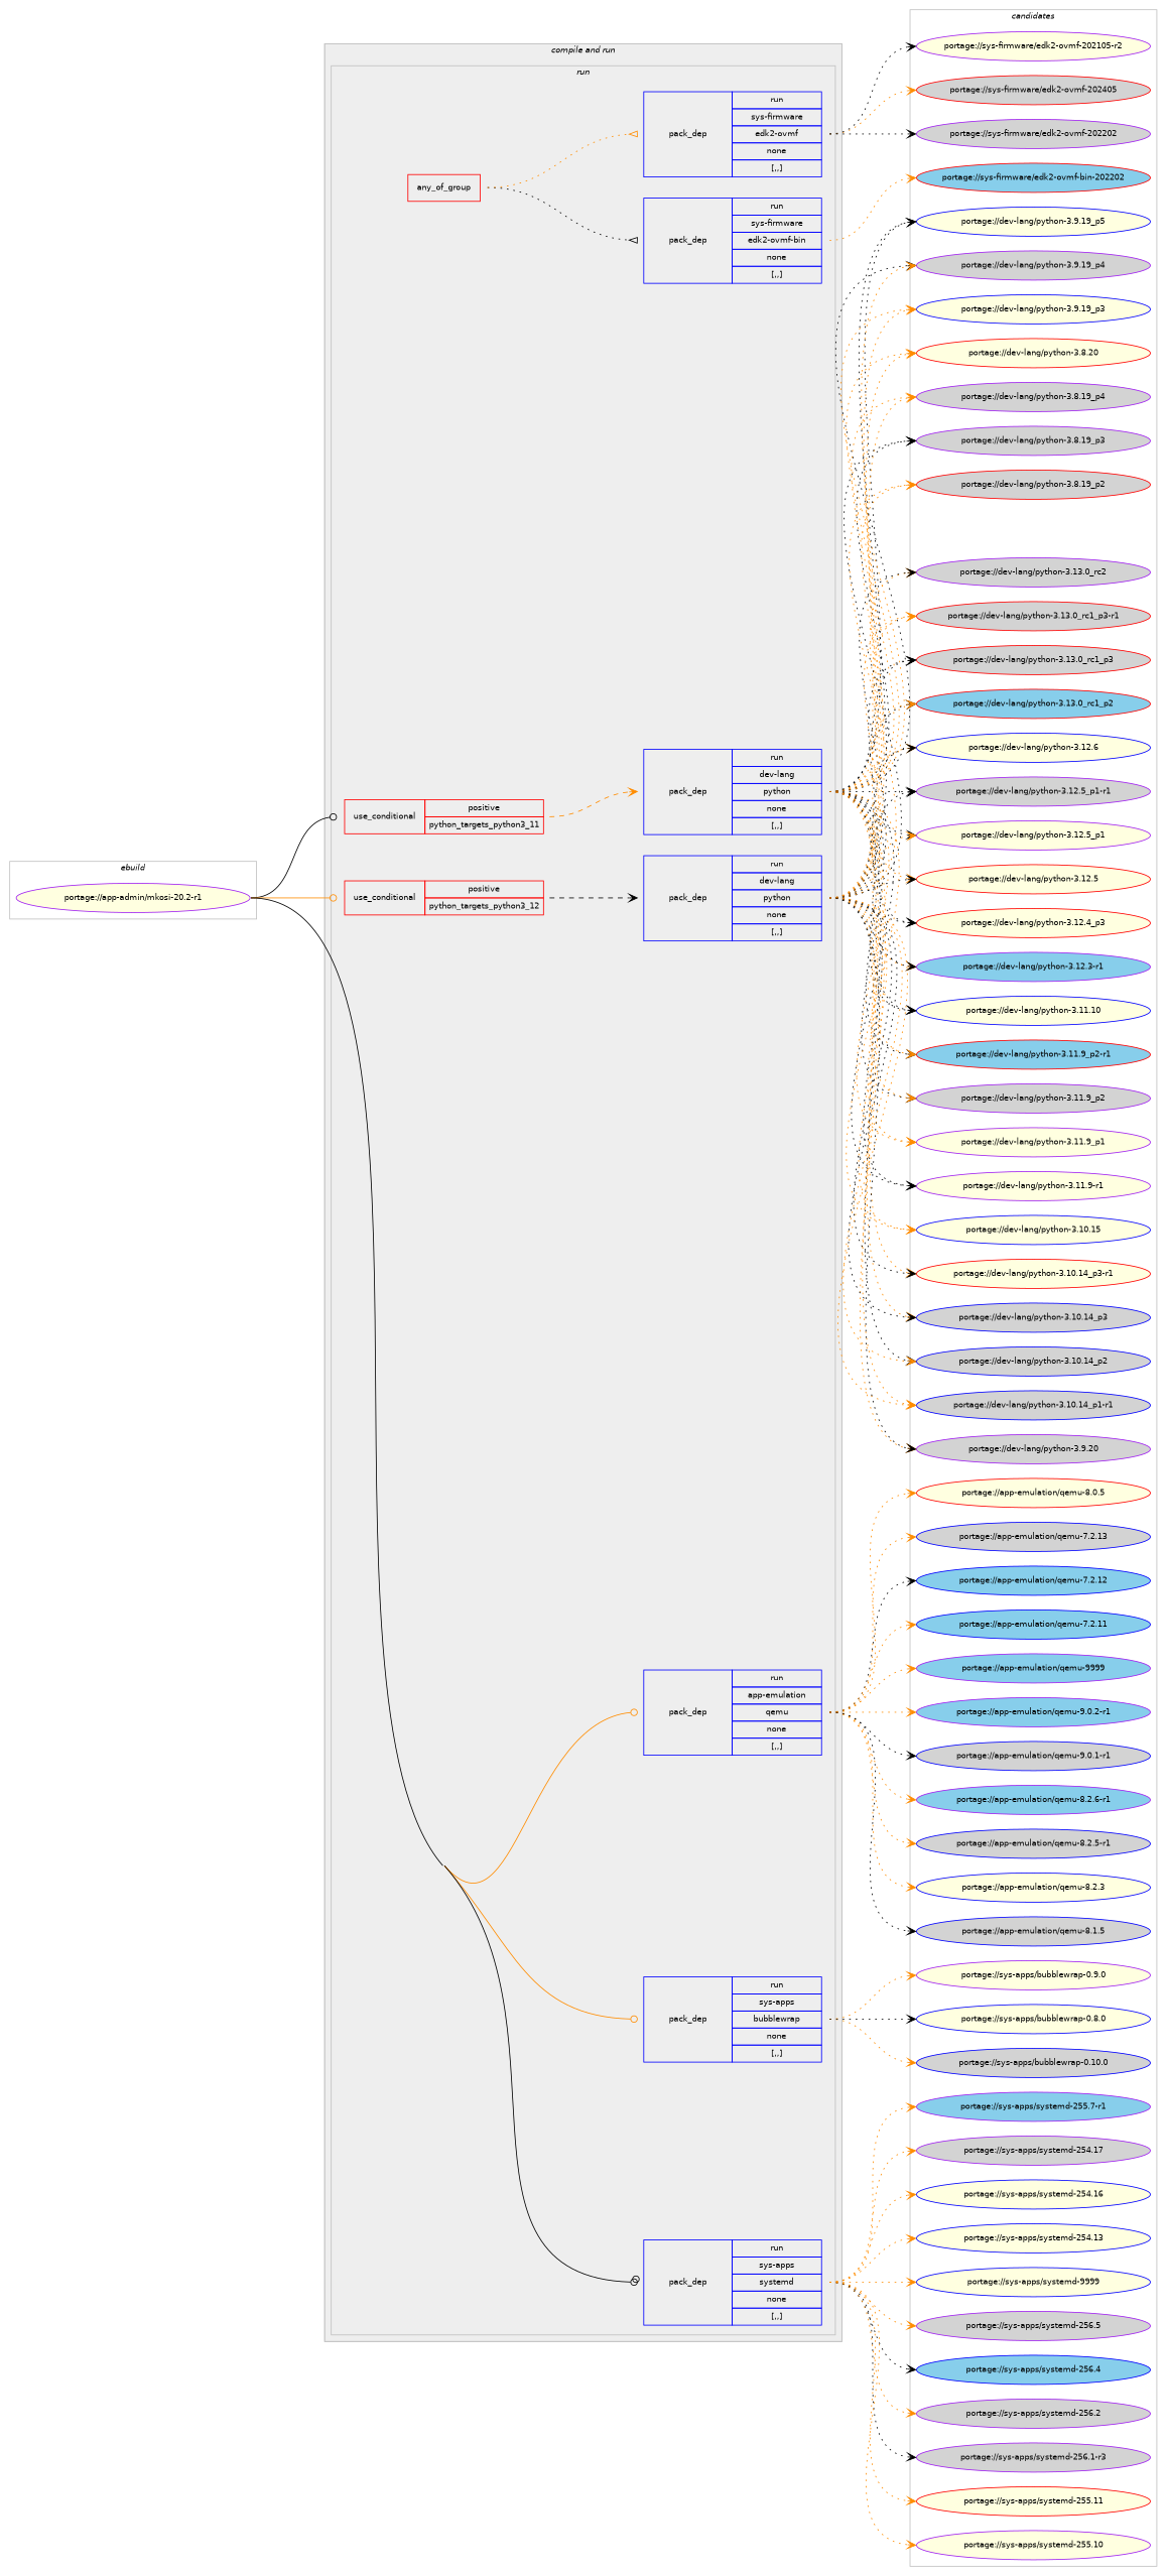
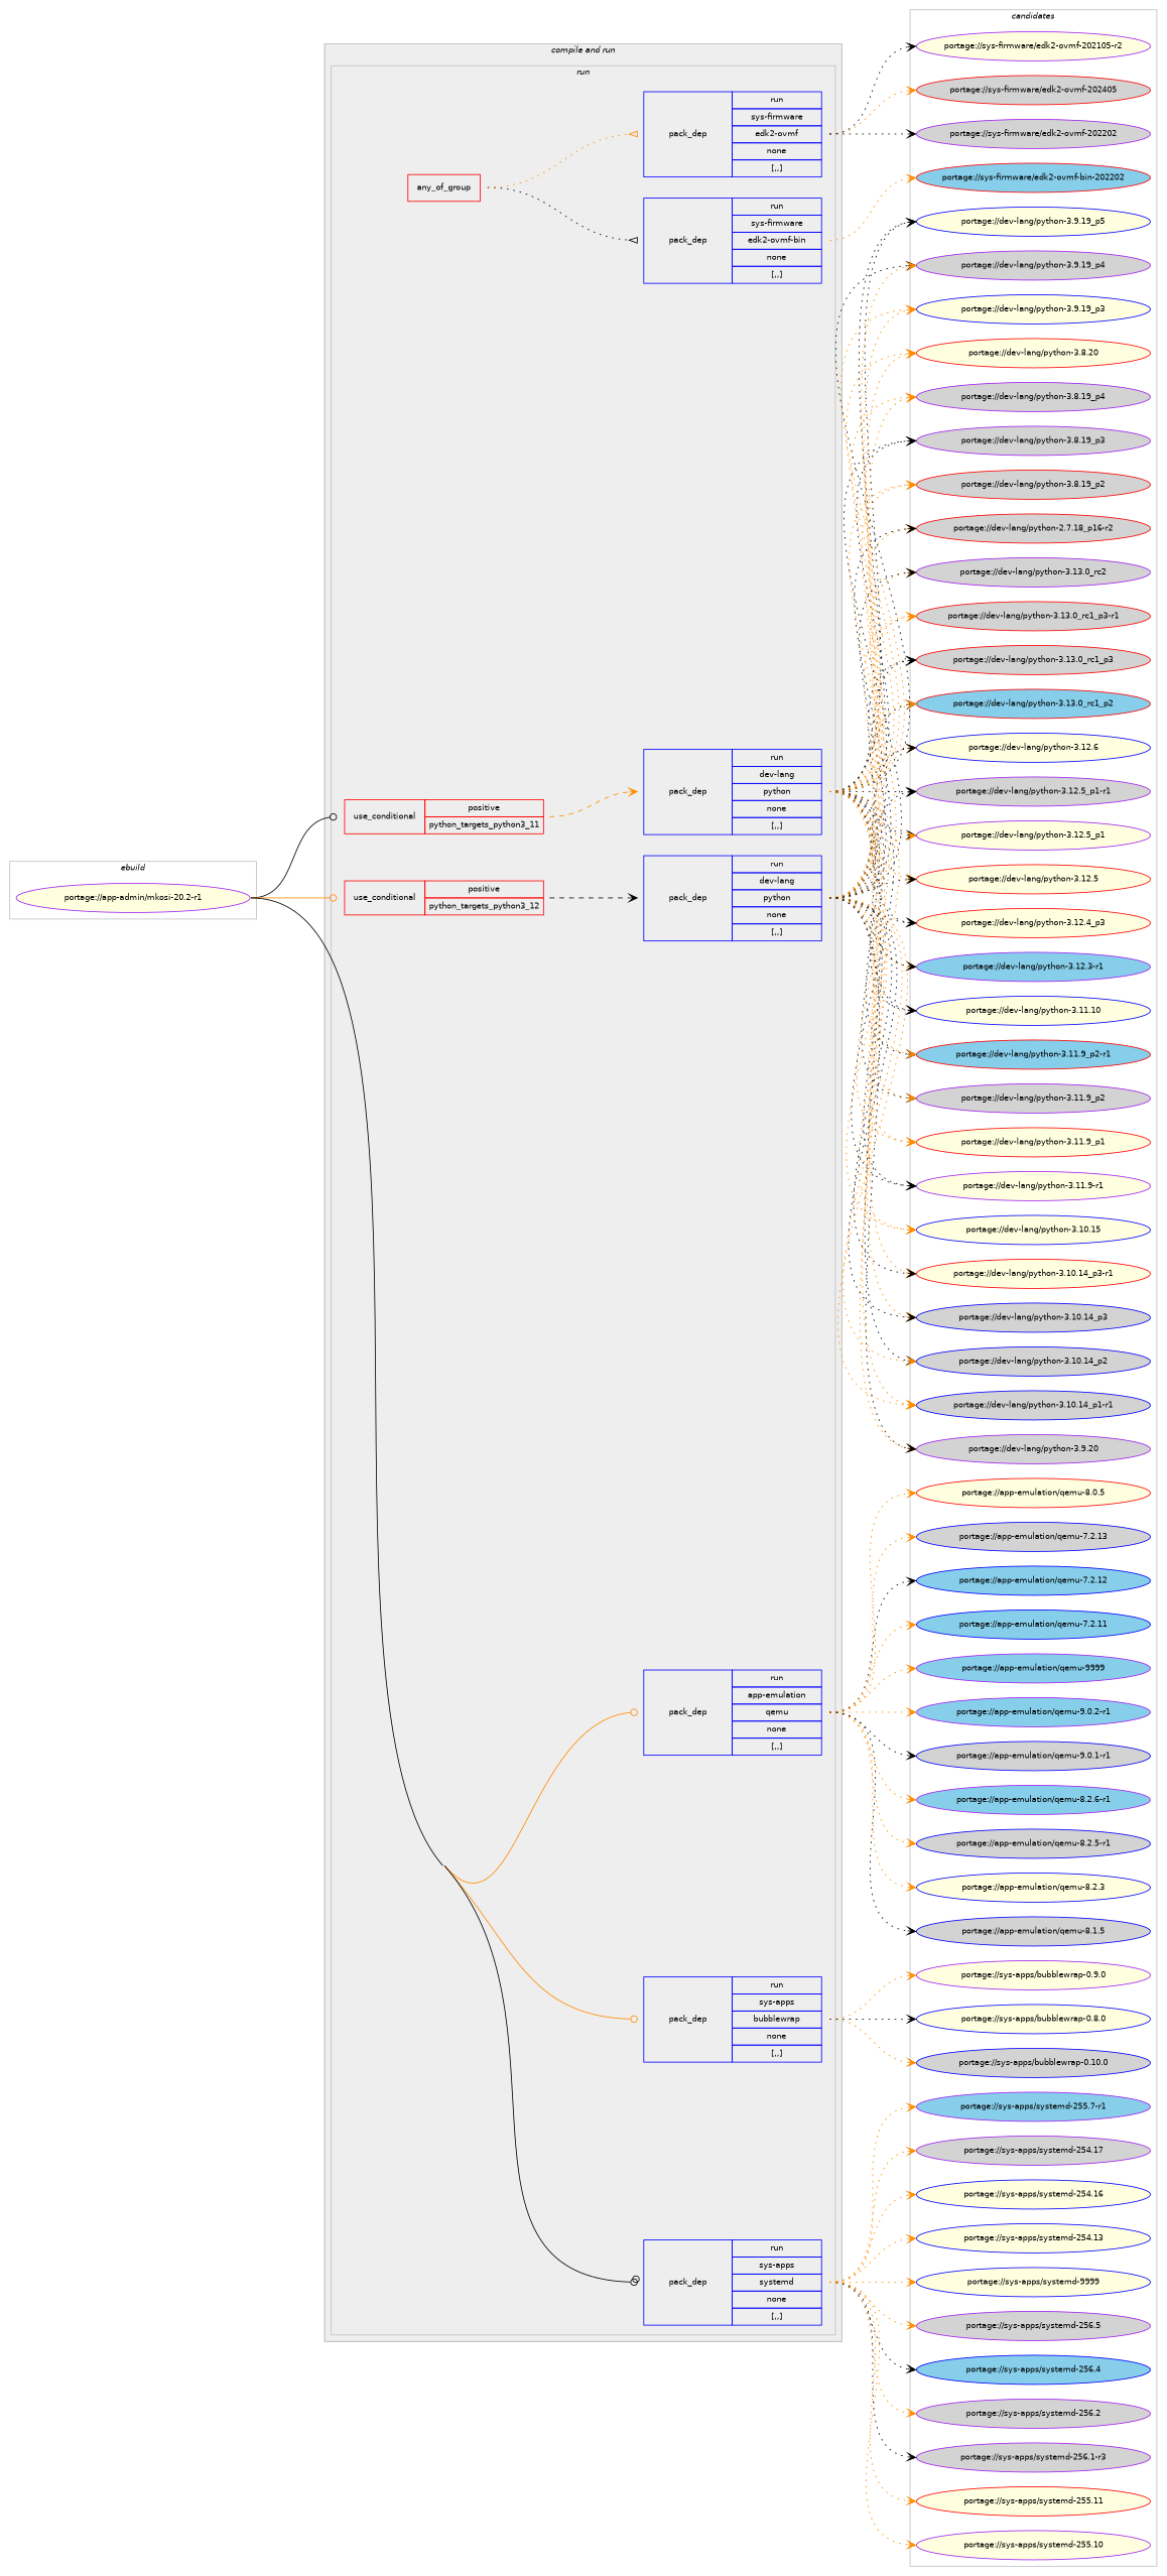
  digraph {
    compound=true
    concentrate=true
    fontname=Helvetica
    fontsize=10
    newrank=true
    rankdir=LR
    ranksep=1.5
    node [color=blue fillcolor=lightgrey fontname=Helvetica fontsize=10 style=filled]
    edge [arrowhead=vee color=darkorange headport=w style=dotted tailport=e weight=100]
    n1 [color=purple fillcolor=lightyellow label="portage://app-admin/mkosi-20.2-r1" width=4]
    n2 [label=<<TABLE BORDER="0" CELLBORDER="1" CELLSPACING="0" CELLPADDING="4" WIDTH="220"><TR><TD ROWSPAN="6" CELLPADDING="30">pack_dep</TD></TR><TR><TD WIDTH="110">run</TD></TR><TR><TD>sys-firmware</TD></TR><TR><TD>edk2-ovmf-bin</TD></TR><TR><TD>none</TD></TR><TR><TD>[,,]</TD></TR></TABLE>> shape=none fillcolor="" style=""]
    n3 [label=<<TABLE BORDER="0" CELLBORDER="1" CELLSPACING="0" CELLPADDING="4" WIDTH="220"><TR><TD ROWSPAN="6" CELLPADDING="30">pack_dep</TD></TR><TR><TD WIDTH="110">run</TD></TR><TR><TD>sys-firmware</TD></TR><TR><TD>edk2-ovmf</TD></TR><TR><TD>none</TD></TR><TR><TD>[,,]</TD></TR></TABLE>> shape=none fillcolor="" style=""]
    n4 [color=red label=<<TABLE BORDER="0" CELLBORDER="1" CELLSPACING="0" CELLPADDING="4"><TR><TD CELLPADDING="10">any_of_group</TD></TR></TABLE>> shape=none fillcolor="" style=""]
    n5 [label=<<TABLE BORDER="0" CELLBORDER="1" CELLSPACING="0" CELLPADDING="4" WIDTH="220"><TR><TD ROWSPAN="6" CELLPADDING="30">pack_dep</TD></TR><TR><TD WIDTH="110">run</TD></TR><TR><TD>dev-lang</TD></TR><TR><TD>python</TD></TR><TR><TD>none</TD></TR><TR><TD>[,,]</TD></TR></TABLE>> shape=none fillcolor="" style=""]
    n6 [color=red label=<<TABLE BORDER="0" CELLBORDER="1" CELLSPACING="0" CELLPADDING="4"><TR><TD ROWSPAN="3" CELLPADDING="10">use_conditional</TD></TR><TR><TD>positive</TD></TR><TR><TD>python_targets_python3_11</TD></TR></TABLE>> shape=none fillcolor="" style=""]
    n7 [label=<<TABLE BORDER="0" CELLBORDER="1" CELLSPACING="0" CELLPADDING="4" WIDTH="220"><TR><TD ROWSPAN="6" CELLPADDING="30">pack_dep</TD></TR><TR><TD WIDTH="110">run</TD></TR><TR><TD>dev-lang</TD></TR><TR><TD>python</TD></TR><TR><TD>none</TD></TR><TR><TD>[,,]</TD></TR></TABLE>> shape=none fillcolor="" style=""]
    n8 [color=red label=<<TABLE BORDER="0" CELLBORDER="1" CELLSPACING="0" CELLPADDING="4"><TR><TD ROWSPAN="3" CELLPADDING="10">use_conditional</TD></TR><TR><TD>positive</TD></TR><TR><TD>python_targets_python3_12</TD></TR></TABLE>> shape=none fillcolor="" style=""]
    n9 [label=<<TABLE BORDER="0" CELLBORDER="1" CELLSPACING="0" CELLPADDING="4" WIDTH="220"><TR><TD ROWSPAN="6" CELLPADDING="30">pack_dep</TD></TR><TR><TD WIDTH="110">run</TD></TR><TR><TD>app-emulation</TD></TR><TR><TD>qemu</TD></TR><TR><TD>none</TD></TR><TR><TD>[,,]</TD></TR></TABLE>> shape=none fillcolor="" style=""]
    n10 [label=<<TABLE BORDER="0" CELLBORDER="1" CELLSPACING="0" CELLPADDING="4" WIDTH="220"><TR><TD ROWSPAN="6" CELLPADDING="30">pack_dep</TD></TR><TR><TD WIDTH="110">run</TD></TR><TR><TD>sys-apps</TD></TR><TR><TD>bubblewrap</TD></TR><TR><TD>none</TD></TR><TR><TD>[,,]</TD></TR></TABLE>> shape=none fillcolor="" style=""]
    n11 [label=<<TABLE BORDER="0" CELLBORDER="1" CELLSPACING="0" CELLPADDING="4" WIDTH="220"><TR><TD ROWSPAN="6" CELLPADDING="30">pack_dep</TD></TR><TR><TD WIDTH="110">run</TD></TR><TR><TD>sys-apps</TD></TR><TR><TD>systemd</TD></TR><TR><TD>none</TD></TR><TR><TD>[,,]</TD></TR></TABLE>> shape=none fillcolor="" style=""]
    n12 [color=red fillcolor=skyblue label="portage://sys-firmware/edk2-ovmf-bin-202202" width=4]
    n13 [color=red label="portage://sys-firmware/edk2-ovmf-202405" width=4]
    n14 [color=purple label="portage://sys-firmware/edk2-ovmf-202202" width=4]
    n15 [color=purple fillcolor=lightyellow label="portage://sys-firmware/edk2-ovmf-202105-r2" width=4]
    n16 [color=purple label="portage://dev-lang/python-3.13.0_rc2" width=4]
    n17 [color=red label="portage://dev-lang/python-3.13.0_rc1_p3-r1" width=4]
    n18 [color=red label="portage://dev-lang/python-3.13.0_rc1_p3" width=4]
    n19 [color=red fillcolor=skyblue label="portage://dev-lang/python-3.13.0_rc1_p2" width=4]
    n20 [fillcolor=lightyellow label="portage://dev-lang/python-3.12.6" width=4]
    n21 [color=purple label="portage://dev-lang/python-3.12.5_p1-r1" width=4]
    n22 [color=purple fillcolor=lightyellow label="portage://dev-lang/python-3.12.5_p1" width=4]
    n23 [color=red fillcolor=lightyellow label="portage://dev-lang/python-3.12.5" width=4]
    n24 [color=red fillcolor=lightyellow label="portage://dev-lang/python-3.12.4_p3" width=4]
    n25 [color=purple fillcolor=skyblue label="portage://dev-lang/python-3.12.3-r1" width=4]
    n26 [fillcolor=lightyellow label="portage://dev-lang/python-3.11.10" width=4]
    n27 [color=red fillcolor=skyblue label="portage://dev-lang/python-3.11.9_p2-r1" width=4]
    n28 [color=purple label="portage://dev-lang/python-3.11.9_p2" width=4]
-   n29 [color=purple fillcolor=lightyellow label="portage://dev-lang/python-3.11.9_p1" width=4]
+   n29 [color=red fillcolor=lightyellow label="portage://dev-lang/python-3.11.9_p1" width=4]
    n30 [color=purple fillcolor=lightyellow label="portage://dev-lang/python-3.11.9-r1" width=4]
    n31 [fillcolor=lightyellow label="portage://dev-lang/python-3.10.15" width=4]
    n32 [color=red fillcolor=lightyellow label="portage://dev-lang/python-3.10.14_p3-r1" width=4]
    n33 [label="portage://dev-lang/python-3.10.14_p3" width=4]
    n34 [label="portage://dev-lang/python-3.10.14_p2" width=4]
    n35 [label="portage://dev-lang/python-3.10.14_p1-r1" width=4]
    n36 [color=purple label="portage://dev-lang/python-3.9.20" width=4]
    n37 [fillcolor=lightyellow label="portage://dev-lang/python-3.9.19_p5" width=4]
    n38 [color=purple label="portage://dev-lang/python-3.9.19_p4" width=4]
    n39 [fillcolor=lightyellow label="portage://dev-lang/python-3.9.19_p3" width=4]
    n40 [color=red fillcolor=lightyellow label="portage://dev-lang/python-3.8.20" width=4]
    n41 [color=purple label="portage://dev-lang/python-3.8.19_p4" width=4]
    n42 [color=purple label="portage://dev-lang/python-3.8.19_p3" width=4]
    n43 [color=red label="portage://dev-lang/python-3.8.19_p2" width=4]
+   n44 [color=red label="portage://dev-lang/python-2.7.18_p16-r2" width=4]
    n45 [color=purple fillcolor=skyblue label="portage://app-emulation/qemu-9999" width=4]
    n46 [color=purple fillcolor=skyblue label="portage://app-emulation/qemu-9.0.2-r1" width=4]
    n47 [label="portage://app-emulation/qemu-9.0.1-r1" width=4]
    n48 [color=purple fillcolor=skyblue label="portage://app-emulation/qemu-8.2.6-r1" width=4]
    n49 [label="portage://app-emulation/qemu-8.2.5-r1" width=4]
    n50 [fillcolor=lightyellow label="portage://app-emulation/qemu-8.2.3" width=4]
    n51 [label="portage://app-emulation/qemu-8.1.5" width=4]
    n52 [color=red fillcolor=lightyellow label="portage://app-emulation/qemu-8.0.5" width=4]
    n53 [label="portage://app-emulation/qemu-7.2.13" width=4]
    n54 [fillcolor=skyblue label="portage://app-emulation/qemu-7.2.12" width=4]
    n55 [fillcolor=skyblue label="portage://app-emulation/qemu-7.2.11" width=4]
    n56 [label="portage://sys-apps/bubblewrap-0.10.0" width=4]
    n57 [color=purple fillcolor=lightyellow label="portage://sys-apps/bubblewrap-0.9.0" width=4]
    n58 [fillcolor=lightyellow label="portage://sys-apps/bubblewrap-0.8.0" width=4]
    n59 [fillcolor=lightyellow label="portage://sys-apps/systemd-9999" width=4]
    n60 [color=purple label="portage://sys-apps/systemd-256.5" width=4]
    n61 [fillcolor=skyblue label="portage://sys-apps/systemd-256.4" width=4]
    n62 [color=purple label="portage://sys-apps/systemd-256.2" width=4]
    n63 [color=purple label="portage://sys-apps/systemd-256.1-r3" width=4]
    n64 [color=red fillcolor=lightyellow label="portage://sys-apps/systemd-255.11" width=4]
    n65 [color=purple fillcolor=lightyellow label="portage://sys-apps/systemd-255.10" width=4]
    n66 [color=purple fillcolor=skyblue label="portage://sys-apps/systemd-255.7-r1" width=4]
    n67 [color=purple label="portage://sys-apps/systemd-254.17" width=4]
    n68 [fillcolor=lightyellow label="portage://sys-apps/systemd-254.16" width=4]
    n69 [fillcolor=lightyellow label="portage://sys-apps/systemd-254.13" width=4]
    subgraph cluster_1 {
      color=gray
      label=<<i>ebuild</i>>
      n1
    }
    subgraph cluster_2 {
      color=gray
      label=<<i>dependencies</i>>
      subgraph cluster_3 {
        color=gray
        fillcolor="#eeeeee"
        label=<<i>compile</i>>
        style=filled
      }
      subgraph cluster_4 {
        color=gray
        fillcolor="#eeeeee"
        label=<<i>compile and run</i>>
        style=filled
      }
      subgraph cluster_5 {
        color=gray
        fillcolor="#eeeeee"
        label=<<i>run</i>>
        style=filled
        subgraph sub_6 {
          color=gray
          fillcolor="#eeeeee"
          label=<<i>run</i>>
          style=filled
          n4
          subgraph sub_7 {
            color=gray
            fillcolor="#eeeeee"
            label=<<i>run</i>>
            style=filled
            n2
          }
          subgraph sub_8 {
            color=gray
            fillcolor="#eeeeee"
            label=<<i>run</i>>
            style=filled
            n3
          }
        }
        subgraph sub_9 {
          color=gray
          fillcolor="#eeeeee"
          label=<<i>run</i>>
          style=filled
          n6
          subgraph sub_10 {
            color=gray
            fillcolor="#eeeeee"
            label=<<i>run</i>>
            style=filled
            n5
          }
        }
        subgraph sub_11 {
          color=gray
          fillcolor="#eeeeee"
          label=<<i>run</i>>
          style=filled
          n8
          subgraph sub_12 {
            color=gray
            fillcolor="#eeeeee"
            label=<<i>run</i>>
            style=filled
            n7
          }
        }
        subgraph sub_13 {
          color=gray
          fillcolor="#eeeeee"
          label=<<i>run</i>>
          style=filled
          n9
        }
        subgraph sub_14 {
          color=gray
          fillcolor="#eeeeee"
          label=<<i>run</i>>
          style=filled
          n10
        }
        subgraph sub_15 {
          color=gray
          fillcolor="#eeeeee"
          label=<<i>run</i>>
          style=filled
          n11
        }
      }
    }
    subgraph cluster_16 {
      color=gray
      label=<<i>candidates</i>>
      rank=same
      subgraph sub_17 {
        color=black
        label=<<i>candidates</i>>
        nodesep=1
        rank=same
        n12
      }
      subgraph sub_18 {
        color=black
        label=<<i>candidates</i>>
        nodesep=1
        rank=same
        n13
        n14
        n15
      }
      subgraph sub_19 {
        color=black
        label=<<i>candidates</i>>
        nodesep=1
        rank=same
        n16
        n17
        n18
        n19
        n20
        n21
        n22
        n23
        n24
        n25
        n26
        n27
        n28
        n29
        n30
        n31
        n32
        n33
        n34
        n35
        n36
        n37
        n38
        n39
        n40
        n41
        n42
        n43
+       n44
      }
      subgraph sub_20 {
        color=black
        label=<<i>candidates</i>>
        nodesep=1
        rank=same
        n16
        n17
        n18
        n19
        n20
        n21
        n22
        n23
        n24
        n25
        n26
        n27
        n28
        n29
        n30
        n31
        n32
        n33
        n34
        n35
        n36
        n37
        n38
        n39
        n40
        n41
        n42
        n43
+       n44
      }
      subgraph sub_21 {
        color=black
        label=<<i>candidates</i>>
        nodesep=1
        rank=same
        n45
        n46
        n47
        n48
        n49
        n50
        n51
        n52
        n53
        n54
        n55
      }
      subgraph sub_22 {
        color=black
        label=<<i>candidates</i>>
        nodesep=1
        rank=same
        n56
        n57
        n58
      }
      subgraph sub_23 {
        color=black
        label=<<i>candidates</i>>
        nodesep=1
        rank=same
        n59
        n60
        n61
        n62
        n63
        n64
        n65
        n66
        n67
        n68
        n69
      }
    }
    n1 -> n6 [arrowhead=odot color=black style=solid weight=20]
    n1 -> n8 [arrowhead=odot style=solid weight=20]
    n1 -> n9 [arrowhead=odot style=solid weight=20]
    n1 -> n10 [arrowhead=odot style=solid weight=20]
    n1 -> n11 [arrowhead=odot color=black style=solid weight=20]
    n2 -> n12
    n3 -> n13
    n3 -> n14 [color=black]
    n3 -> n15 [color=black]
    n4 -> n2 [arrowhead=oinv color=black weight=20]
    n4 -> n3 [arrowhead=oinv weight=20]
    n5 -> n16
    n5 -> n17
    n5 -> n18 [color=black]
    n5 -> n19 [color=black]
    n5 -> n20
    n5 -> n21 [color=black]
    n5 -> n22 [color=black]
    n5 -> n23
    n5 -> n24 [color=black]
    n5 -> n25
    n5 -> n26 [color=black]
    n5 -> n27 [color=black]
    n5 -> n28 [color=black]
    n5 -> n29
    n5 -> n30 [color=black]
    n5 -> n31
    n5 -> n32
    n5 -> n33
    n5 -> n34 [color=black]
    n5 -> n35
    n5 -> n36
    n5 -> n37 [color=black]
    n5 -> n38 [color=black]
    n5 -> n39
    n5 -> n40
    n5 -> n41
    n5 -> n42 [color=black]
    n5 -> n43
+   n5 -> n44
    n6 -> n5 [style=dashed weight=20]
    n7 -> n16 [color=black]
    n7 -> n17
    n7 -> n18 [color=black]
    n7 -> n19
    n7 -> n20 [color=black]
    n7 -> n21 [color=black]
    n7 -> n22
    n7 -> n23 [color=black]
    n7 -> n24 [color=black]
    n7 -> n25 [color=black]
    n7 -> n26 [color=black]
    n7 -> n27
    n7 -> n28
    n7 -> n29
    n7 -> n30 [color=black]
    n7 -> n31
    n7 -> n32 [color=black]
    n7 -> n33 [color=black]
    n7 -> n34
    n7 -> n35
    n7 -> n36 [color=black]
    n7 -> n37 [color=black]
    n7 -> n38
    n7 -> n39
    n7 -> n40
    n7 -> n41
    n7 -> n42 [color=black]
    n7 -> n43
+   n7 -> n44 [color=black]
    n8 -> n7 [color=black style=dashed weight=20]
    n9 -> n45
    n9 -> n46
    n9 -> n47 [color=black]
    n9 -> n48
    n9 -> n49
    n9 -> n50
    n9 -> n51 [color=black]
    n9 -> n52
    n9 -> n53
    n9 -> n54 [color=black]
    n9 -> n55
    n10 -> n56
    n10 -> n57
    n10 -> n58 [color=black]
    n11 -> n59
    n11 -> n60
    n11 -> n61 [color=black]
    n11 -> n62
    n11 -> n63 [color=black]
    n11 -> n64
    n11 -> n65
    n11 -> n66
    n11 -> n67
    n11 -> n68
    n11 -> n69
  }
